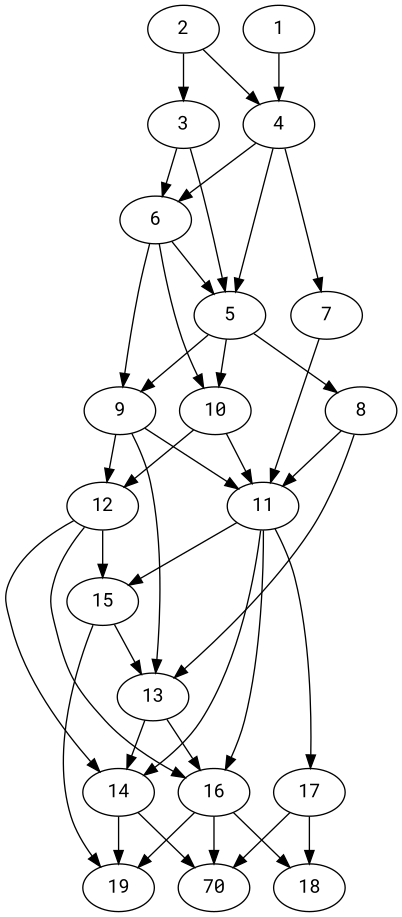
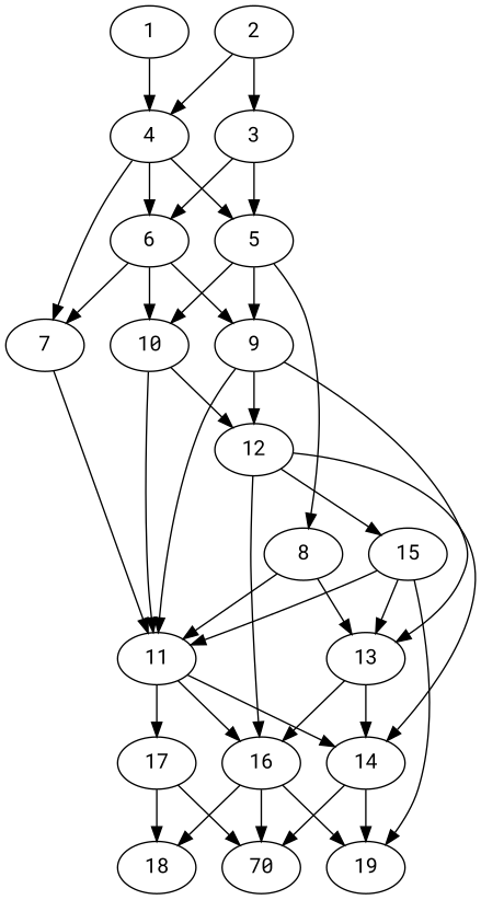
  digraph {
    fontname="Roboto Mono"
    node [alpha=0.11 fontname="Roboto Mono"]
    edge [fontname="Roboto Mono"]
    1 [alpha=0.17 expect_size=15991808]
    4 [alpha=0.04 expect_size=24393728]
    3 [alpha=0.00 expect_size=33668096]
    5 [expect_size=34385920]
    6 [alpha=0.18 expect_size=15531008]
    7 [alpha=0.15 expect_size=17089536]
    8 [alpha=0.18 expect_size=49987584]
    9 [alpha=0.05 expect_size=21689344]
    10 [alpha=0.02 expect_size=14355456]
    2 [expect_size=44948480]
    11 [alpha=0.14 expect_size=50157568]
    13 [alpha=0.15 expect_size=21018624]
    12 [alpha=0.08 expect_size=43235328]
    14 [expect_size=21400576]
    15 [alpha=0.04 expect_size=29761536]
    16 [alpha=0.06 expect_size=7438336]
    17 [alpha=0.17 expect_size=50962432]
    19 [alpha=0.07 expect_size=36228096]
    n19 [alpha=0.09 expect_size=48251904 label=70]
    18 [alpha=0.19 expect_size=40111104]
    1 -> 4
    4 -> 5
    4 -> 6
    4 -> 7
    3 -> 5
    3 -> 6
    5 -> 8
    5 -> 9
    5 -> 10
-   6 -> 5
+   6 -> 7
    6 -> 9
    6 -> 10
    7 -> 11
    8 -> 11
    8 -> 13
    9 -> 11
    9 -> 13
    9 -> 12
    10 -> 11
    10 -> 12
    2 -> 4
    2 -> 3
    11 -> 14
-   11 -> 15
+   15 -> 11
    11 -> 16
    11 -> 17
    13 -> 14
    13 -> 16
    12 -> 14
    12 -> 15
    12 -> 16
    14 -> 19
    14 -> n19
    15 -> 13
    15 -> 19
    16 -> 19
    16 -> n19
    16 -> 18
    17 -> n19
    17 -> 18
  }
